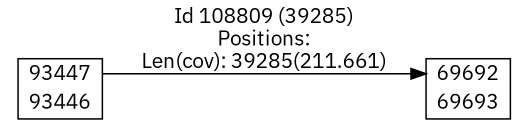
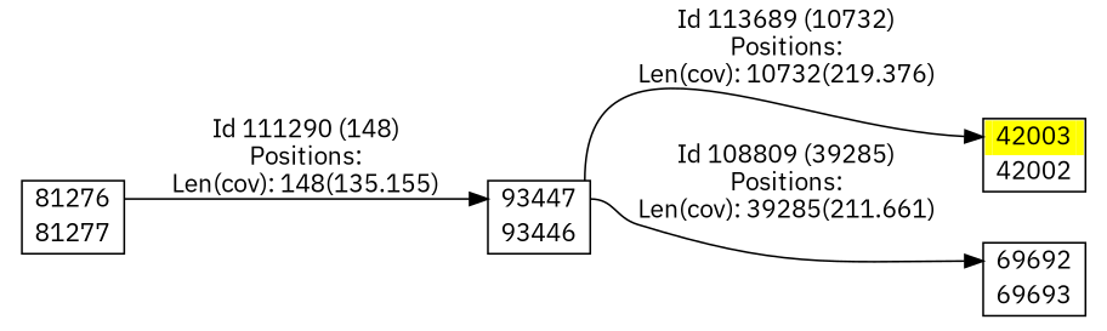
  digraph {
    fontname="IBM Plex Sans"
    rankdir=LR
    node [color=black fontname="IBM Plex Sans" penwidth=1.8 shape=plaintext]
    edge [color=black fontname="IBM Plex Sans" tailport=port_93447_out]
+   n1 [label=<<TABLE BORDER="1" CELLSPACING="0" > <TR><TD BORDER="0" PORT = "port_42003_in" color="yellow" bgcolor="yellow" ></TD><TD BORDER="0" color="yellow" bgcolor="yellow" >42003</TD><TD BORDER="0" PORT = "port_42003_out" color="yellow" bgcolor="yellow" ></TD></TR> <TR><TD BORDER="0" PORT = "port_42002_out" color="white" bgcolor="white" ></TD><TD BORDER="0" color="white" bgcolor="white" >42002</TD><TD BORDER="0" PORT = "port_42002_in" color="white" bgcolor="white" ></TD></TR> </TABLE>>]
+   n2 [label=<<TABLE BORDER="1" CELLSPACING="0" > <TR><TD BORDER="0" PORT = "port_81276_in" color="white" bgcolor="white" ></TD><TD BORDER="0" color="white" bgcolor="white" >81276</TD><TD BORDER="0" PORT = "port_81276_out" color="white" bgcolor="white" ></TD></TR> <TR><TD BORDER="0" PORT = "port_81277_out" color="white" bgcolor="white" ></TD><TD BORDER="0" color="white" bgcolor="white" >81277</TD><TD BORDER="0" PORT = "port_81277_in" color="white" bgcolor="white" ></TD></TR> </TABLE>>]
    n3 [label=<<TABLE BORDER="1" CELLSPACING="0" > <TR><TD BORDER="0" PORT = "port_93447_in" color="white" bgcolor="white" ></TD><TD BORDER="0" color="white" bgcolor="white" >93447</TD><TD BORDER="0" PORT = "port_93447_out" color="white" bgcolor="white" ></TD></TR> <TR><TD BORDER="0" PORT = "port_93446_out" color="white" bgcolor="white" ></TD><TD BORDER="0" color="white" bgcolor="white" >93446</TD><TD BORDER="0" PORT = "port_93446_in" color="white" bgcolor="white" ></TD></TR> </TABLE>>]
    n4 [label=<<TABLE BORDER="1" CELLSPACING="0" > <TR><TD BORDER="0" PORT = "port_69692_in" color="white" bgcolor="white" ></TD><TD BORDER="0" color="white" bgcolor="white" >69692</TD><TD BORDER="0" PORT = "port_69692_out" color="white" bgcolor="white" ></TD></TR> <TR><TD BORDER="0" PORT = "port_69693_out" color="white" bgcolor="white" ></TD><TD BORDER="0" color="white" bgcolor="white" >69693</TD><TD BORDER="0" PORT = "port_69693_in" color="white" bgcolor="white" ></TD></TR> </TABLE>>]
+   n2 -> n3 [headport=port_93447_in label="Id 111290 (148)\nPositions:\nLen(cov): 148(135.155)" tailport=port_81276_out]
+   n3 -> n1 [headport=port_42003_in label="Id 113689 (10732)\nPositions:\nLen(cov): 10732(219.376)"]
    n3 -> n4 [headport=port_69692_in label="Id 108809 (39285)\nPositions:\nLen(cov): 39285(211.661)"]
  }
